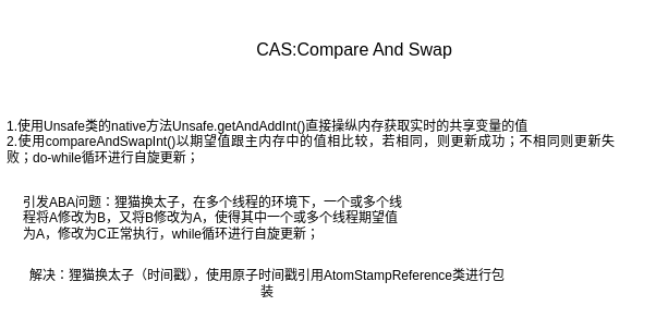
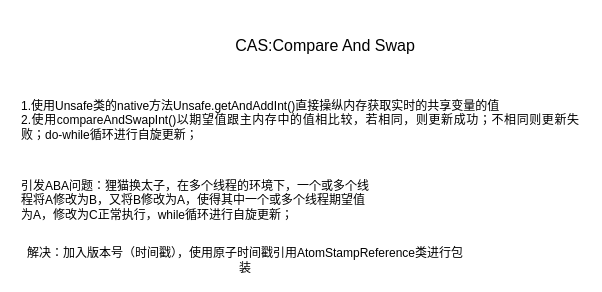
  <mxCell id="0" />
  <mxCell id="1" parent="0" />
  <mxCell id="2" value="&lt;div style=&quot;font-size: 16px&quot;&gt;&lt;font style=&quot;font-size: 16px&quot;&gt;CAS:Compare And Swap&lt;/font&gt;&lt;/div&gt;" style="text;html=1;strokeColor=none;fillColor=none;align=center;verticalAlign=middle;whiteSpace=wrap;rounded=0;" parent="1" vertex="1"><mxGeometry x="200" y="20" width="250" height="50" as="geometry" /></mxCell>
- <mxCell id="3" value="&lt;div align=&quot;justify&quot;&gt;1.使用Unsafe类的native方法Unsafe.getAndAddInt()直接操纵内存获取实时的共享变量的值&lt;/div&gt;&lt;div align=&quot;justify&quot;&gt;2.使用compareAndSwapInt()以期望值跟主内存中的值相比较，若相同，则更新成功；不相同则更新失败；do-while循环进行自旋更新；&lt;/div&gt;" style="text;html=1;strokeColor=none;fillColor=none;align=center;verticalAlign=middle;whiteSpace=wrap;rounded=0;" parent="1" vertex="1"><mxGeometry x="5" y="100" width="560" height="60" as="geometry" /></mxCell>
+ <mxCell id="3" value="&lt;div align=&quot;justify&quot;&gt;1.使用Unsafe类的native方法Unsafe.getAndAddInt()直接操纵内存获取实时的共享变量的值&lt;/div&gt;&lt;div align=&quot;justify&quot;&gt;2.使用compareAndSwapInt()以期望值跟主内存中的值相比较，若相同，则更新成功；不相同则更新失败；do-while循环进行自旋更新；&lt;/div&gt;" style="text;html=1;strokeColor=none;fillColor=none;align=center;verticalAlign=middle;whiteSpace=wrap;rounded=0;" parent="1" vertex="1"><mxGeometry x="20" y="90" width="560" height="60" as="geometry" /></mxCell>
  <mxCell id="4" value="&lt;div align=&quot;left&quot;&gt;引发ABA问题：狸猫换太子，在多个线程的环境下，一个或多个线程将A修改为B，又将B修改为A，使得其中一个或多个线程期望值为A，修改为C正常执行，while循环进行自旋更新；&lt;/div&gt;" style="text;html=1;strokeColor=none;fillColor=none;align=center;verticalAlign=middle;whiteSpace=wrap;rounded=0;" parent="1" vertex="1"><mxGeometry x="20" y="190" width="350" height="20" as="geometry" /></mxCell>
- <mxCell id="5" value="解决：狸猫换太子（时间戳），使用原子时间戳引用AtomStampReference类进行包装" style="text;html=1;strokeColor=none;fillColor=none;align=center;verticalAlign=middle;whiteSpace=wrap;rounded=0;" parent="1" vertex="1"><mxGeometry x="20" y="250" width="450" height="20" as="geometry" /></mxCell>
+ <mxCell id="5" value="解决：加入版本号（时间戳），使用原子时间戳引用AtomStampReference类进行包装" style="text;html=1;strokeColor=none;fillColor=none;align=center;verticalAlign=middle;whiteSpace=wrap;rounded=0;" parent="1" vertex="1"><mxGeometry x="20" y="250" width="450" height="20" as="geometry" /></mxCell>
